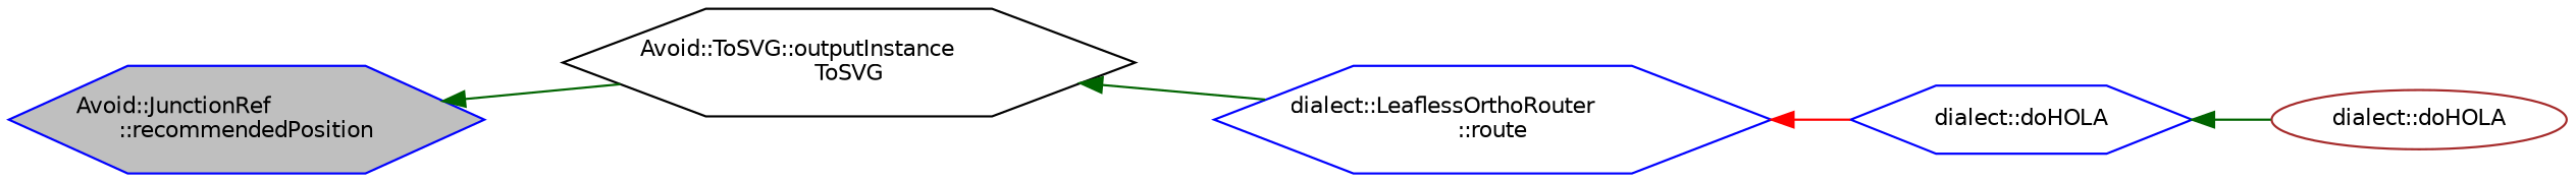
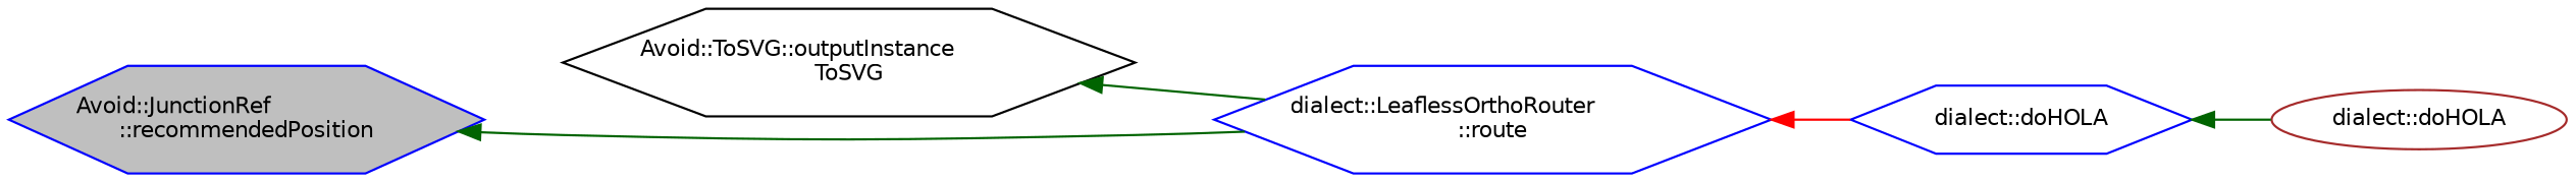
  digraph {
    rankdir=LR
    node [color=blue fillcolor=white fontname=Helvetica fontsize=10 shape=hexagon style=filled]
    edge [color=darkgreen dir=back fontname=Helvetica fontsize=10 labelfontname=Helvetica labelfontsize=10 style=solid]
    n1 [fillcolor=grey75 fontcolor=black height=0.2 label="Avoid::JunctionRef\l::recommendedPosition" width=0.4]
    n2 [color=black height=0.2 label="Avoid::ToSVG::outputInstance\lToSVG" width=0.4]
    n3 [height=0.2 label="dialect::LeaflessOrthoRouter\l::route" width=0.4]
    n4 [height=0.2 label="dialect::doHOLA" width=0.4]
    n5 [color=brown height=0.2 label="dialect::doHOLA" shape=ellipse width=0.4]
-   n1 -> n2
+   n1 -> n3
    n2 -> n3
    n3 -> n4 [color=red]
    n4 -> n5
  }
